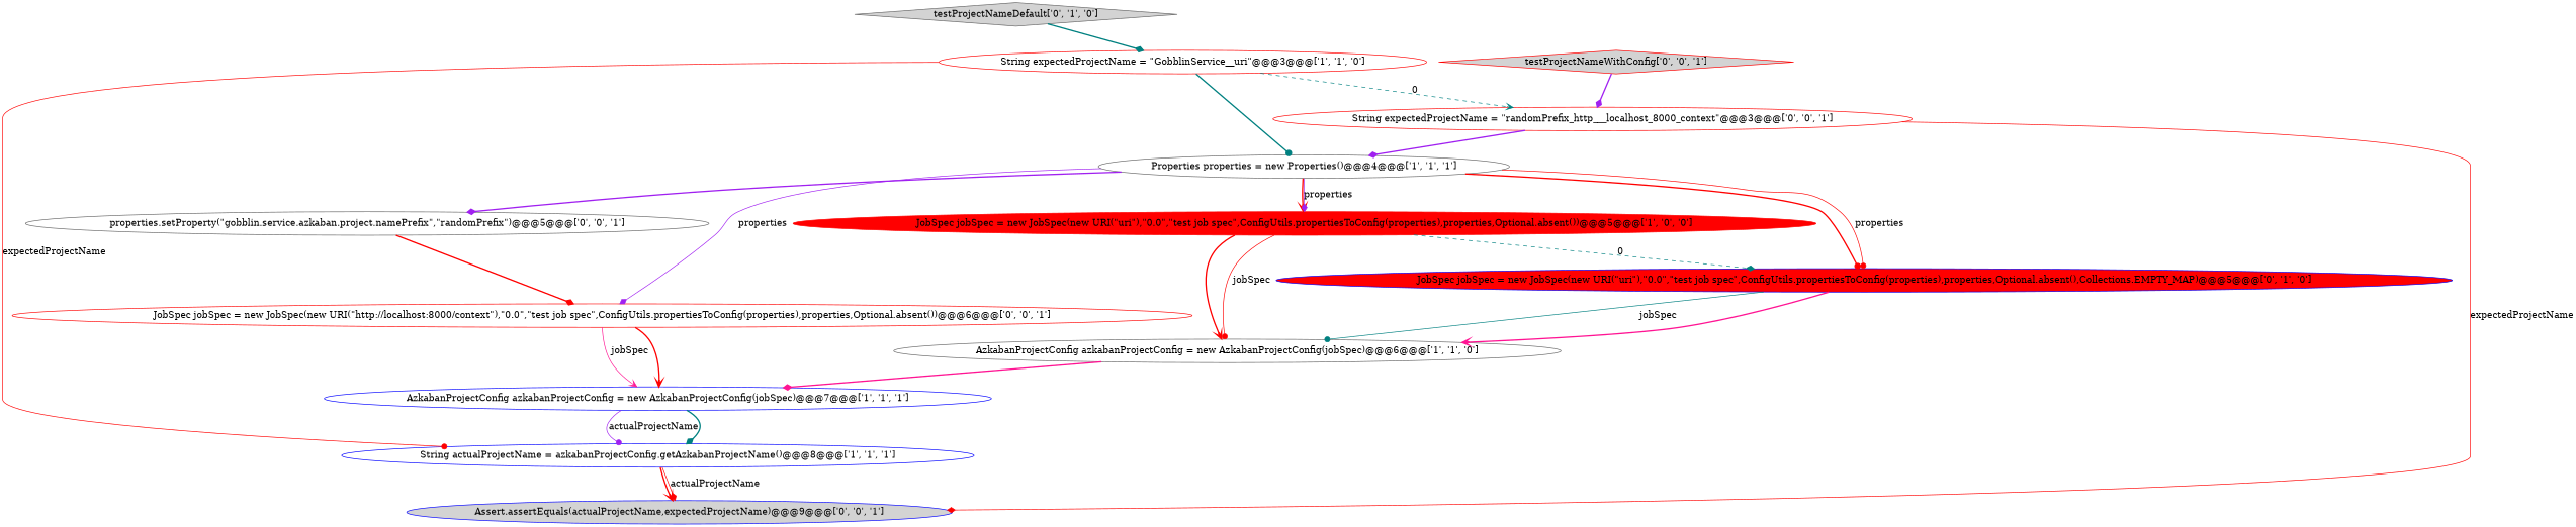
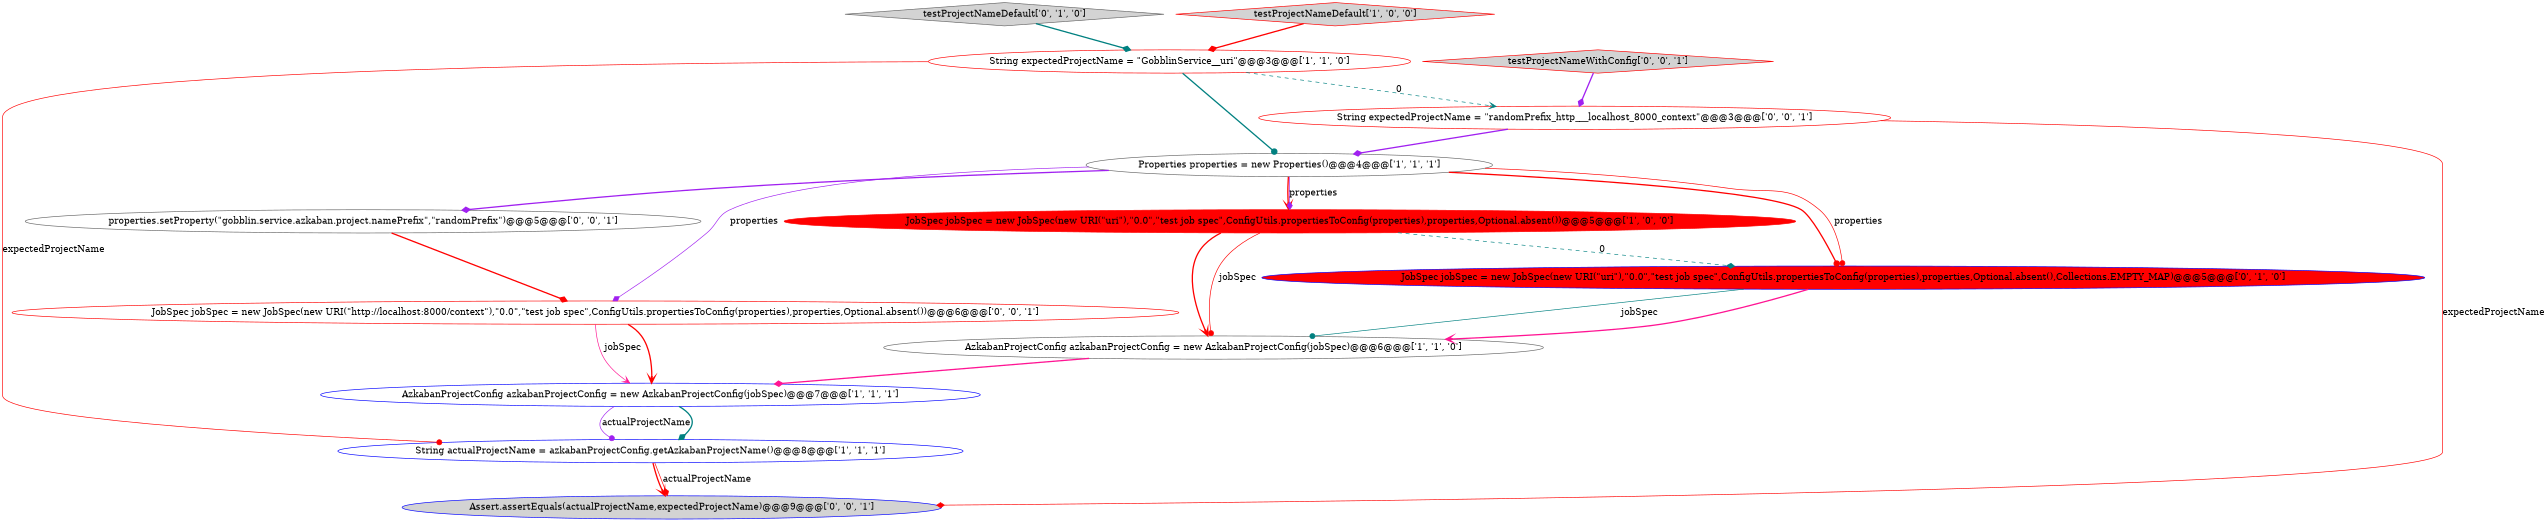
  digraph {
    node [fillcolor=white shape=ellipse style=filled color=red]
    edge [style=bold color=red arrowhead=diamond]
    n1 [label="AzkabanProjectConfig azkabanProjectConfig = new AzkabanProjectConfig(jobSpec)@@@6@@@['1', '1', '0']" color=gray40]
    n2 [label="AzkabanProjectConfig azkabanProjectConfig = new AzkabanProjectConfig(jobSpec)@@@7@@@['1', '1', '1']" color=blue]
    n3 [label="properties.setProperty(\"gobblin.service.azkaban.project.namePrefix\",\"randomPrefix\")@@@5@@@['0', '0', '1']" color=gray40]
    n4 [label="JobSpec jobSpec = new JobSpec(new URI(\"http://localhost:8000/context\"),\"0.0\",\"test job spec\",ConfigUtils.propertiesToConfig(properties),properties,Optional.absent())@@@6@@@['0', '0', '1']"]
    n5 [label="String expectedProjectName = \"GobblinService__uri\"@@@3@@@['1', '1', '0']"]
    n6 [label="String actualProjectName = azkabanProjectConfig.getAzkabanProjectName()@@@8@@@['1', '1', '1']" color=blue]
    n7 [label="Properties properties = new Properties()@@@4@@@['1', '1', '1']" color=gray40]
    n8 [label="String expectedProjectName = \"randomPrefix_http___localhost_8000_context\"@@@3@@@['0', '0', '1']"]
    n9 [fillcolor=red label="JobSpec jobSpec = new JobSpec(new URI(\"uri\"),\"0.0\",\"test job spec\",ConfigUtils.propertiesToConfig(properties),properties,Optional.absent())@@@5@@@['1', '0', '0']"]
    n10 [fillcolor=red label="JobSpec jobSpec = new JobSpec(new URI(\"uri\"),\"0.0\",\"test job spec\",ConfigUtils.propertiesToConfig(properties),properties,Optional.absent(),Collections.EMPTY_MAP)@@@5@@@['0', '1', '0']" color=blue]
    n11 [fillcolor=lightgray label="Assert.assertEquals(actualProjectName,expectedProjectName)@@@9@@@['0', '0', '1']" color=blue]
    n12 [fillcolor=lightgray label="testProjectNameWithConfig['0', '0', '1']" shape=diamond]
    n13 [fillcolor=lightgray label="testProjectNameDefault['0', '1', '0']" shape=diamond color=gray40]
+   n14 [fillcolor=lightgray label="testProjectNameDefault['1', '0', '0']" shape=diamond]
    n1 -> n2 [color=deeppink]
    n2 -> n6 [label=actualProjectName style=solid color=purple arrowhead=dot]
    n2 -> n6 [color=teal]
    n3 -> n4
    n4 -> n2 [label=jobSpec style=solid color=deeppink arrowhead=vee]
    n4 -> n2 [arrowhead=vee]
    n5 -> n6 [label=expectedProjectName style=solid arrowhead=dot]
    n5 -> n7 [color=teal arrowhead=dot]
    n5 -> n8 [label=0 style=dashed color=teal arrowhead=vee]
    n6 -> n11 [arrowhead=vee]
    n6 -> n11 [label=actualProjectName style=solid]
    n7 -> n3 [color=purple]
    n7 -> n4 [label=properties style=solid color=purple]
    n7 -> n9 [arrowhead=vee]
    n7 -> n9 [label=properties style=solid color=purple]
    n7 -> n10 [arrowhead=dot]
    n7 -> n10 [label=properties style=solid arrowhead=dot]
    n8 -> n7 [color=purple]
    n8 -> n11 [label=expectedProjectName style=solid]
    n9 -> n1 [arrowhead=vee]
    n9 -> n1 [label=jobSpec style=solid arrowhead=dot]
    n9 -> n10 [label=0 style=dashed color=teal]
    n10 -> n1 [label=jobSpec style=solid color=teal arrowhead=dot]
    n10 -> n1 [color=deeppink arrowhead=vee]
    n12 -> n8 [color=purple]
    n13 -> n5 [color=teal]
+   n14 -> n5
  }
